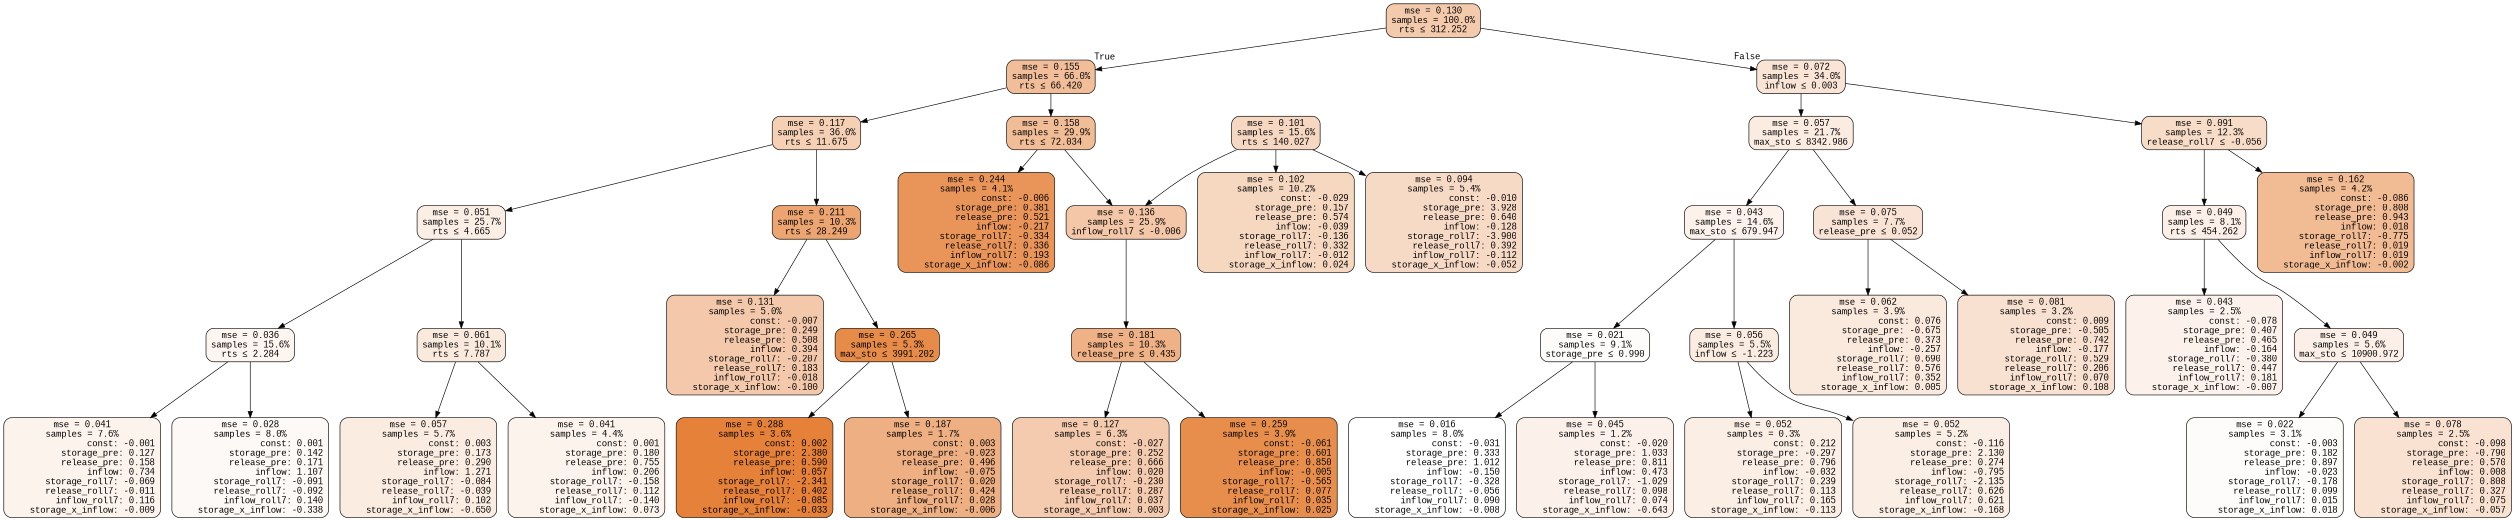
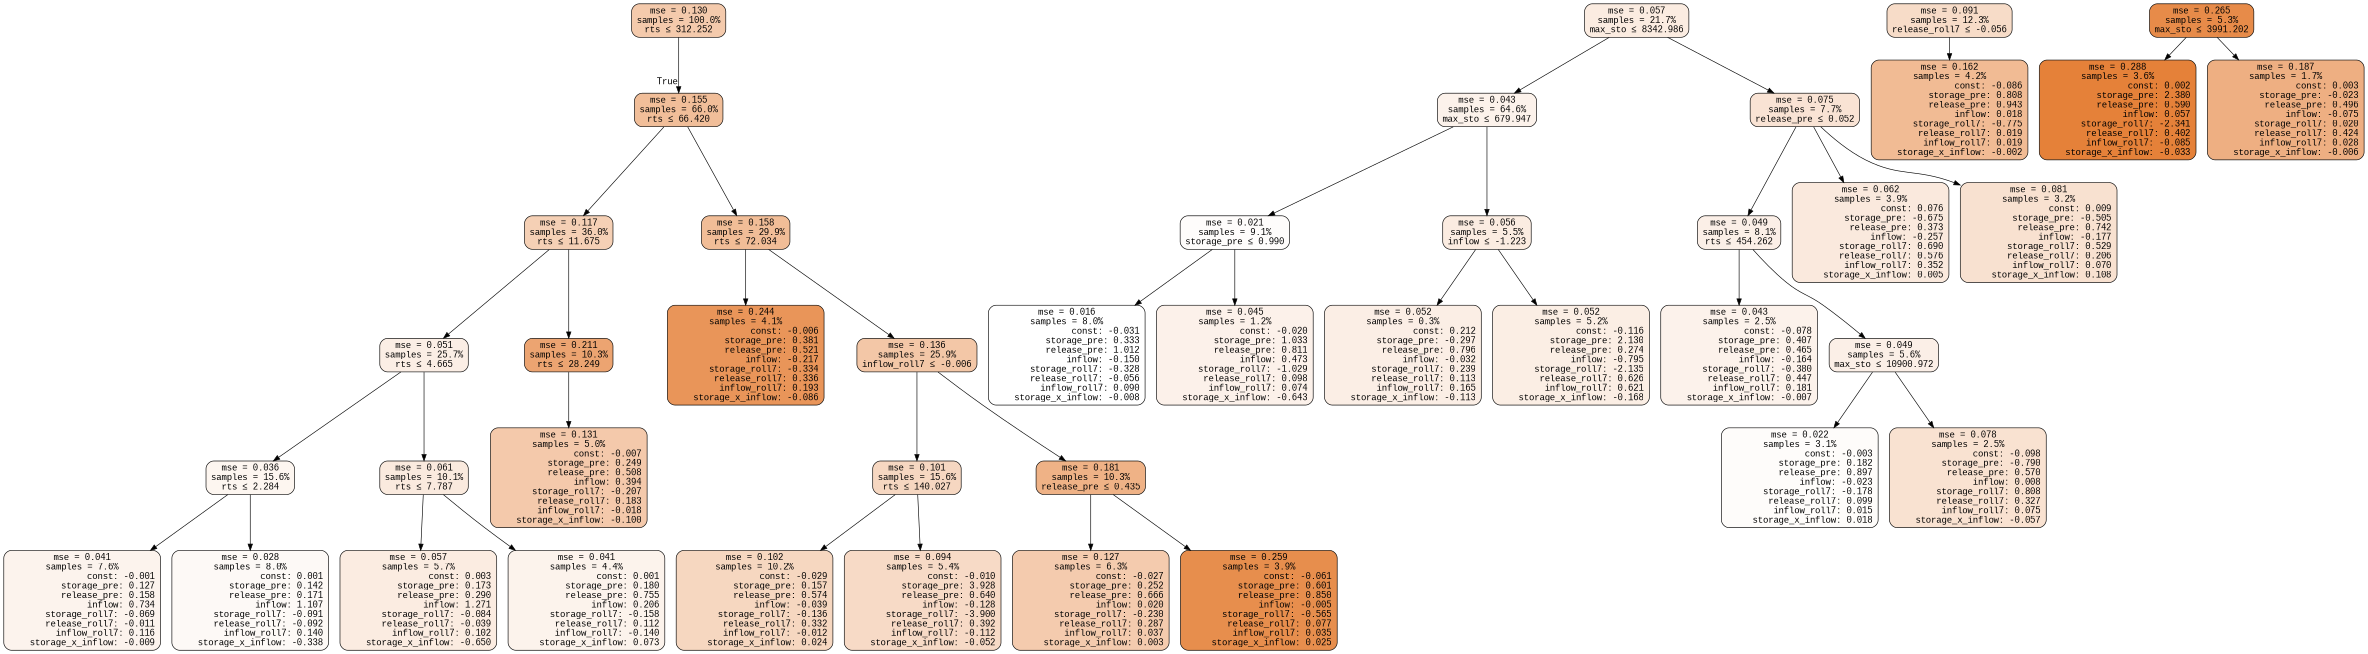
  digraph {
    fontname="Liberation Mono"
    node [color=black fillcolor="#fbece1" fontname="Liberation Mono" shape=rectangle style="filled, rounded"]
    edge [fontname="Liberation Mono"]
    n1 [fillcolor="#f4caac" label="mse = 0.130\nsamples = 100.0%\nrts &le; 312.252"]
    n2 [fillcolor="#f1be99" label="mse = 0.155\nsamples = 66.0%\nrts &le; 66.420"]
-   n3 [fillcolor="#f9e4d6" label="mse = 0.072\nsamples = 34.0%\ninflow &le; 0.003"]
    n4 [fillcolor="#f5d0b5" label="mse = 0.117\nsamples = 36.0%\nrts &le; 11.675"]
    n5 [fillcolor="#f1bd97" label="mse = 0.158\nsamples = 29.9%\nrts &le; 72.034"]
    n6 [label="mse = 0.057\nsamples = 21.7%\nmax_sto &le; 8342.986"]
    n7 [fillcolor="#f7dcc8" label="mse = 0.091\nsamples = 12.3%\nrelease_roll7 &le; -0.056"]
    n8 [fillcolor="#fbeee5" label="mse = 0.051\nsamples = 25.7%\nrts &le; 4.665"]
    n9 [fillcolor="#eca471" label="mse = 0.211\nsamples = 10.3%\nrts &le; 28.249"]
    n10 [fillcolor="#e99559" label="mse = 0.244\nsamples = 4.1%\n               const: -0.006\n          storage_pre: 0.381\n          release_pre: 0.521\n              inflow: -0.217\n       storage_roll7: -0.334\n        release_roll7: 0.336\n         inflow_roll7: 0.193\n    storage_x_inflow: -0.086"]
    n11 [fillcolor="#f3c7a7" label="mse = 0.136\nsamples = 25.9%\ninflow_roll7 &le; -0.006"]
    n12 [fillcolor="#fdf6f0" label="mse = 0.036\nsamples = 15.6%\nrts &le; 2.284"]
    n13 [fillcolor="#faeade" label="mse = 0.061\nsamples = 10.1%\nrts &le; 7.787"]
    n14 [fillcolor="#f4c9ab" label="mse = 0.131\nsamples = 5.0%\n               const: -0.007\n          storage_pre: 0.249\n          release_pre: 0.508\n               inflow: 0.394\n       storage_roll7: -0.207\n        release_roll7: 0.183\n        inflow_roll7: -0.018\n    storage_x_inflow: -0.100"]
    n15 [fillcolor="#e78b49" label="mse = 0.265\nsamples = 5.3%\nmax_sto &le; 3991.202"]
    n16 [fillcolor="#fcf3ed" label="mse = 0.041\nsamples = 7.6%\n               const: -0.001\n          storage_pre: 0.127\n          release_pre: 0.158\n               inflow: 0.734\n       storage_roll7: -0.069\n       release_roll7: -0.011\n         inflow_roll7: 0.116\n    storage_x_inflow: -0.009"]
    n17 [fillcolor="#fdf9f6" label="mse = 0.028\nsamples = 8.0%\n                const: 0.001\n          storage_pre: 0.142\n          release_pre: 0.171\n               inflow: 1.107\n       storage_roll7: -0.091\n       release_roll7: -0.092\n         inflow_roll7: 0.140\n    storage_x_inflow: -0.338"]
    n18 [label="mse = 0.057\nsamples = 5.7%\n                const: 0.003\n          storage_pre: 0.173\n          release_pre: 0.290\n               inflow: 1.271\n       storage_roll7: -0.084\n       release_roll7: -0.039\n         inflow_roll7: 0.102\n    storage_x_inflow: -0.650"]
    n19 [fillcolor="#fcf3ec" label="mse = 0.041\nsamples = 4.4%\n                const: 0.001\n          storage_pre: 0.180\n          release_pre: 0.755\n               inflow: 0.206\n       storage_roll7: -0.158\n        release_roll7: 0.112\n        inflow_roll7: -0.140\n     storage_x_inflow: 0.073"]
    n20 [fillcolor="#e58139" label="mse = 0.288\nsamples = 3.6%\n                const: 0.002\n          storage_pre: 2.380\n          release_pre: 0.590\n               inflow: 0.057\n       storage_roll7: -2.341\n        release_roll7: 0.402\n        inflow_roll7: -0.085\n    storage_x_inflow: -0.033"]
    n21 [fillcolor="#eeaf82" label="mse = 0.187\nsamples = 1.7%\n                const: 0.003\n         storage_pre: -0.023\n          release_pre: 0.496\n              inflow: -0.075\n        storage_roll7: 0.020\n        release_roll7: 0.424\n         inflow_roll7: 0.028\n    storage_x_inflow: -0.006"]
    n22 [fillcolor="#f6d7c1" label="mse = 0.101\nsamples = 15.6%\nrts &le; 140.027"]
    n23 [fillcolor="#efb286" label="mse = 0.181\nsamples = 10.3%\nrelease_pre &le; 0.435"]
    n24 [fillcolor="#f6d7c0" label="mse = 0.102\nsamples = 10.2%\n               const: -0.029\n          storage_pre: 0.157\n          release_pre: 0.574\n              inflow: -0.039\n       storage_roll7: -0.136\n        release_roll7: 0.332\n        inflow_roll7: -0.012\n     storage_x_inflow: 0.024"]
    n25 [fillcolor="#f7dac6" label="mse = 0.094\nsamples = 5.4%\n               const: -0.010\n          storage_pre: 3.928\n          release_pre: 0.640\n              inflow: -0.128\n       storage_roll7: -3.900\n        release_roll7: 0.392\n        inflow_roll7: -0.112\n    storage_x_inflow: -0.052"]
    n26 [fillcolor="#f4cbae" label="mse = 0.127\nsamples = 6.3%\n               const: -0.027\n          storage_pre: 0.252\n          release_pre: 0.666\n               inflow: 0.020\n       storage_roll7: -0.230\n        release_roll7: 0.287\n         inflow_roll7: 0.037\n     storage_x_inflow: 0.003"]
    n27 [fillcolor="#e78e4d" label="mse = 0.259\nsamples = 3.9%\n               const: -0.061\n          storage_pre: 0.601\n          release_pre: 0.850\n              inflow: -0.005\n       storage_roll7: -0.565\n        release_roll7: 0.077\n         inflow_roll7: 0.035\n     storage_x_inflow: 0.025"]
-   n28 [fillcolor="#fcf2eb" label="mse = 0.043\nsamples = 14.6%\nmax_sto &le; 679.947"]
+   n28 [fillcolor="#fcf2eb" label="mse = 0.043\nsamples = 64.6%\nmax_sto &le; 679.947"]
    n29 [fillcolor="#f9e3d4" label="mse = 0.075\nsamples = 7.7%\nrelease_pre &le; 0.052"]
    n30 [fillcolor="#fbefe7" label="mse = 0.049\nsamples = 8.1%\nrts &le; 454.262"]
    n31 [fillcolor="#f1bb94" label="mse = 0.162\nsamples = 4.2%\n               const: -0.086\n          storage_pre: 0.808\n          release_pre: 0.943\n               inflow: 0.018\n       storage_roll7: -0.775\n        release_roll7: 0.019\n         inflow_roll7: 0.019\n    storage_x_inflow: -0.002"]
    n32 [fillcolor="#fefcfb" label="mse = 0.021\nsamples = 9.1%\nstorage_pre &le; 0.990"]
    n33 [label="mse = 0.056\nsamples = 5.5%\ninflow &le; -1.223"]
    n34 [fillcolor="#fae9dd" label="mse = 0.062\nsamples = 3.9%\n                const: 0.076\n         storage_pre: -0.675\n          release_pre: 0.373\n              inflow: -0.257\n        storage_roll7: 0.690\n        release_roll7: 0.576\n         inflow_roll7: 0.352\n     storage_x_inflow: 0.005"]
    n35 [fillcolor="#f8e1d0" label="mse = 0.081\nsamples = 3.2%\n                const: 0.009\n         storage_pre: -0.505\n          release_pre: 0.742\n              inflow: -0.177\n        storage_roll7: 0.529\n        release_roll7: 0.206\n         inflow_roll7: 0.070\n     storage_x_inflow: 0.108"]
    n36 [fillcolor="#ffffff" label="mse = 0.016\nsamples = 8.0%\n               const: -0.031\n          storage_pre: 0.333\n          release_pre: 1.012\n              inflow: -0.150\n       storage_roll7: -0.328\n       release_roll7: -0.056\n         inflow_roll7: 0.090\n    storage_x_inflow: -0.008"]
    n37 [fillcolor="#fcf1ea" label="mse = 0.045\nsamples = 1.2%\n               const: -0.020\n          storage_pre: 1.033\n          release_pre: 0.811\n               inflow: 0.473\n       storage_roll7: -1.029\n        release_roll7: 0.098\n         inflow_roll7: 0.074\n    storage_x_inflow: -0.643"]
    n38 [fillcolor="#fbeee5" label="mse = 0.052\nsamples = 0.3%\n                const: 0.212\n         storage_pre: -0.297\n          release_pre: 0.796\n              inflow: -0.032\n        storage_roll7: 0.239\n        release_roll7: 0.113\n         inflow_roll7: 0.165\n    storage_x_inflow: -0.113"]
    n39 [fillcolor="#fbeee4" label="mse = 0.052\nsamples = 5.2%\n               const: -0.116\n          storage_pre: 2.130\n          release_pre: 0.274\n              inflow: -0.795\n       storage_roll7: -2.135\n        release_roll7: 0.626\n         inflow_roll7: 0.621\n    storage_x_inflow: -0.168"]
    n40 [fillcolor="#fcf2eb" label="mse = 0.043\nsamples = 2.5%\n               const: -0.078\n          storage_pre: 0.407\n          release_pre: 0.465\n              inflow: -0.164\n       storage_roll7: -0.380\n        release_roll7: 0.447\n         inflow_roll7: 0.181\n    storage_x_inflow: -0.007"]
    n41 [fillcolor="#fbefe7" label="mse = 0.049\nsamples = 5.6%\nmax_sto &le; 10900.972"]
    n42 [fillcolor="#fefcfa" label="mse = 0.022\nsamples = 3.1%\n               const: -0.003\n          storage_pre: 0.182\n          release_pre: 0.897\n              inflow: -0.023\n       storage_roll7: -0.178\n        release_roll7: 0.099\n         inflow_roll7: 0.015\n     storage_x_inflow: 0.018"]
    n43 [fillcolor="#f9e2d1" label="mse = 0.078\nsamples = 2.5%\n               const: -0.098\n         storage_pre: -0.790\n          release_pre: 0.570\n               inflow: 0.008\n        storage_roll7: 0.808\n        release_roll7: 0.327\n         inflow_roll7: 0.075\n    storage_x_inflow: -0.057"]
    n1 -> n2 [headlabel=True labelangle=45 labeldistance=2.5]
-   n1 -> n3 [headlabel=False labelangle=-45 labeldistance=2.5]
    n2 -> n4
    n2 -> n5
-   n3 -> n6
-   n3 -> n7
    n4 -> n8
    n4 -> n9
    n5 -> n10
    n5 -> n11
    n6 -> n28
    n6 -> n29
-   n7 -> n30
+   n29 -> n30
    n7 -> n31
    n8 -> n12
    n8 -> n13
    n9 -> n14
-   n9 -> n15
-   n22 -> n11
+   n11 -> n22
    n11 -> n23
    n12 -> n16
    n12 -> n17
    n13 -> n18
    n13 -> n19
    n15 -> n20
    n15 -> n21
    n22 -> n24
    n22 -> n25
    n23 -> n26
    n23 -> n27
    n28 -> n32
    n28 -> n33
    n29 -> n34
    n29 -> n35
    n30 -> n40
    n30 -> n41
    n32 -> n36
    n32 -> n37
    n33 -> n38
    n33 -> n39
    n41 -> n42
    n41 -> n43
  }
